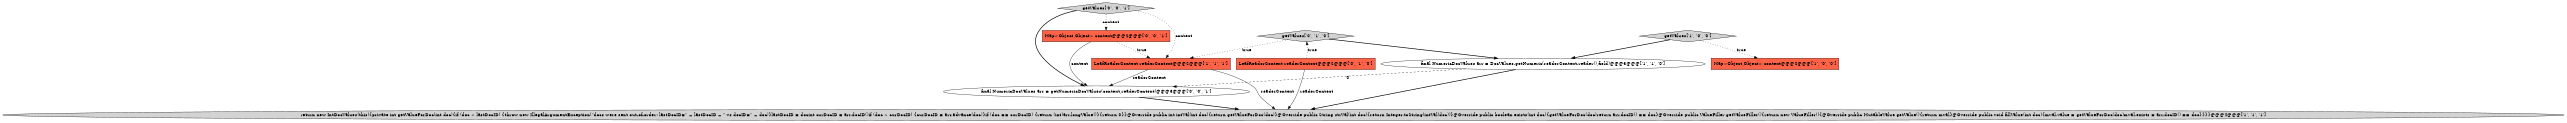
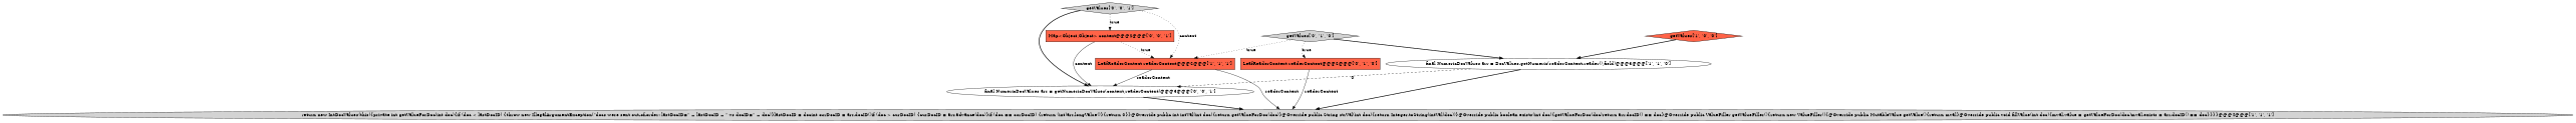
  digraph {
    node [fillcolor=lightgray shape=box style=filled]
    edge [style=dotted]
    n1 [fillcolor=white label="final NumericDocValues arr = getNumericDocValues(context,readerContext)@@@3@@@['0', '0', '1']" shape=ellipse]
    n2 [label="return new IntDocValues(this){private int getValueForDoc(int doc){if (doc < lastDocID) {throw new IllegalArgumentException(\"docs were sent out-of-order: lastDocID=\" + lastDocID + \" vs docID=\" + doc)}lastDocID = docint curDocID = arr.docID()if (doc > curDocID) {curDocID = arr.advance(doc)}if (doc == curDocID) {return (int)arr.longValue()}{return 0}}@Override public int intVal(int doc){return getValueForDoc(doc)}@Override public String strVal(int doc){return Integer.toString(intVal(doc))}@Override public boolean exists(int doc){getValueForDoc(doc)return arr.docID() == doc}@Override public ValueFiller getValueFiller(){return new ValueFiller(){@Override public MutableValue getValue(){return mval}@Override public void fillValue(int doc){mval.value = getValueForDoc(doc)mval.exists = arr.docID() == doc}}}}@@@4@@@['1', '1', '1']" shape=ellipse]
    n3 [fillcolor=tomato label="Map<Object,Object> context@@@2@@@['0', '0', '1']"]
    n4 [fillcolor=tomato label="LeafReaderContext readerContext@@@2@@@['1', '1', '1']"]
    n5 [label="getValues['0', '1', '0']" shape=diamond]
    n6 [fillcolor=tomato label="LeafReaderContext readerContext@@@2@@@['0', '1', '0']"]
    n7 [fillcolor=white label="final NumericDocValues arr = DocValues.getNumeric(readerContext.reader(),field)@@@3@@@['1', '1', '0']" shape=ellipse]
    n8 [label="getValues['0', '0', '1']" shape=diamond]
-   n9 [fillcolor=tomato label="Map<Object,Object> context@@@2@@@['1', '0', '0']"]
-   n10 [label="getValues['1', '0', '0']" shape=diamond]
+   n10 [fillcolor=tomato label="getValues['1', '0', '0']" shape=diamond]
    n1 -> n2 [style=bold]
    n3 -> n1 [label=context style=solid]
    n3 -> n4 [label=true]
    n4 -> n1 [label=readerContext style=solid]
    n4 -> n2 [label=readerContext style=solid]
    n5 -> n4 [label=true]
-   n6 -> n5 [label=true]
+   n5 -> n6 [label=true]
    n5 -> n7 [style=bold]
    n6 -> n2 [label=readerContext style=solid]
    n7 -> n1 [label=0 style=dashed]
    n7 -> n2 [style=bold]
    n8 -> n1 [style=bold]
-   n8 -> n3 [label=context]
+   n8 -> n3 [label=true]
    n8 -> n4 [label=context]
    n10 -> n7 [style=bold]
-   n10 -> n9 [label=true]
  }
